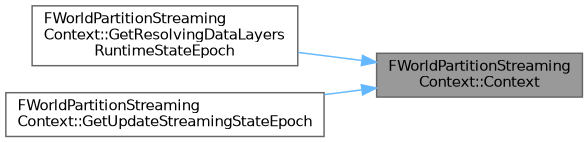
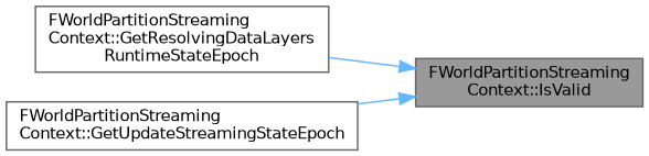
  digraph {
    rankdir=RL
    node [color=grey40 fillcolor=white fontname=Helvetica fontsize=10 shape=box style=filled]
    edge [color=steelblue1 dir=back fontname=Helvetica fontsize=10 labelfontname=Helvetica labelfontsize=10 style=solid]
-   n1 [color=gray40 fillcolor=grey60 fontcolor=black height=0.2 label="FWorldPartitionStreaming\lContext::Context" width=0.4]
+   n1 [color=gray40 fillcolor=grey60 fontcolor=black height=0.2 label="FWorldPartitionStreaming\lContext::IsValid" width=0.4]
    n2 [height=0.2 label="FWorldPartitionStreaming\lContext::GetResolvingDataLayers\lRuntimeStateEpoch" width=0.4]
    n3 [height=0.2 label="FWorldPartitionStreaming\lContext::GetUpdateStreamingStateEpoch" width=0.4]
    n1 -> n2
    n1 -> n3
  }
